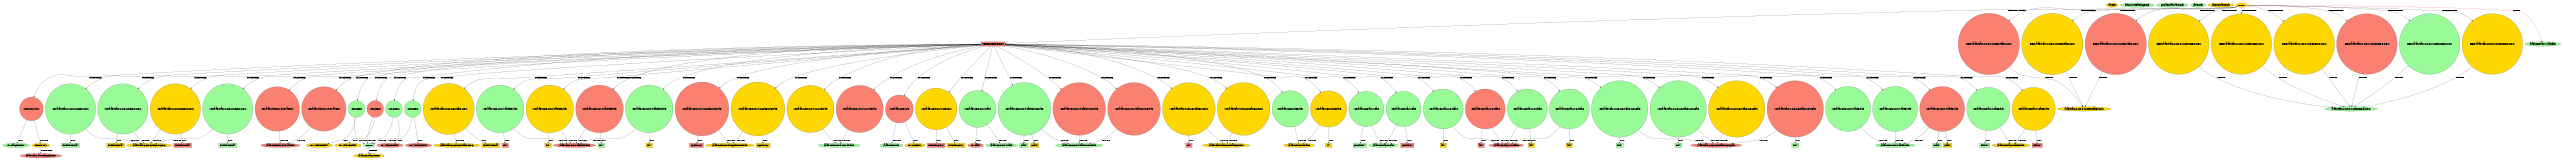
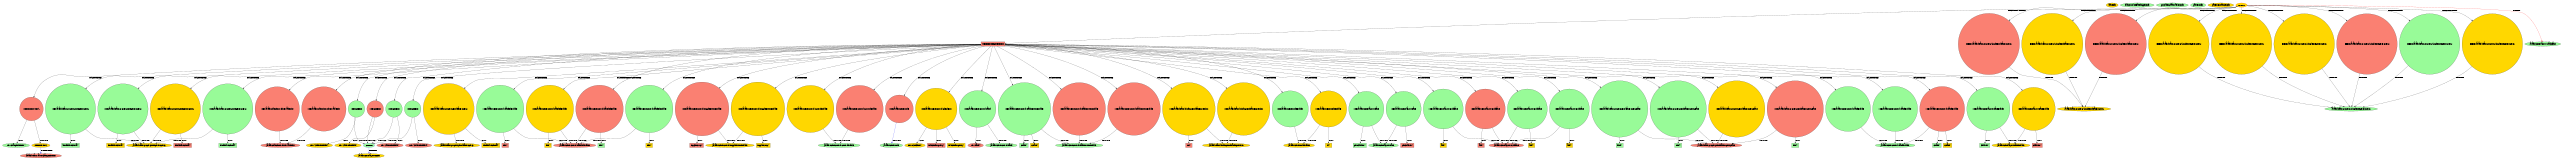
  digraph {
    node [fillcolor=palegreen style=filled isFrameworkType=false vertexType=VARIABLE_EXPRESION shape=circle]
    baseInfo [category=pattern fillcolor=gold graphId=2596 isAnonymous=false possibleRelation=true isFrameworkType="" vertexType="" shape=""]
    frameworkRelatedTypesInfo [0="javafx.scene.layout.StackPane" isFrameworkType="" vertexType="" shape=""]
    possibleCollaborationsInfo [0="2596~INSTANTIATION-CLIENT_METHOD_DECLARATION-~javafx.scene.layout.StackPane ~javafx.beans.value.ChangeListener ~false~true" 1="2596~INSTANTIATION-CLIENT_METHOD_DECLARATION-INSTANTIATION-CLIENT_METHOD_DECLARATION-INSTANTIATION-CLIENT_METHOD_DECLARATION-INSTANTIATION-CLIENT_METHOD_DECLARATION-~javafx.scene.layout.StackPane ~javafx.scene.layout.HBox ~false~false" isFrameworkType="" vertexType="" shape=""]
    patternInfo [frequency=2.0 patternRootClient=0 isFrameworkType="" vertexType="" shape=""]
    patternInstancesInfo [0="SaiPradeepDandem-javafx2-gradient-builder~/SaiPradeepDandem-javafx2-gradient-builder/javafx2-gradient-builder-master/src/main/java/com/javafx/gradientbuilder/application/RadialSettingsLayout.java~RadialSettingsLayout~1170" 1="SaiPradeepDandem-javafx2-gradient-builder~/SaiPradeepDandem-javafx2-gradient-builder/javafx2-gradient-builder-master/src/main/java/com/javafx/gradientbuilder/application/LinearSettingsLayout.java~LinearSettingsLayout~1172" fillcolor=gold isFrameworkType="" vertexType="" shape=""]
    n6 [fillcolor=salmon label="new SliderTextField()" vertexType=CONSTRUCTOR_CALL shape=""]
    n7 [label="VAR:CLIENT"]
    n8 [color=blue label=CLIENT vertexType=REFERENCE_CLIENT_CLASS_DECLARATION shape=""]
    n9 [fillcolor=gold label="javafx.scene.layout.HBox" vertexType=FRAMEWORK_CLASS_TYPE shape=""]
    n10 [fillcolor=salmon label=METHOD_DECLARATION shape=box vertexType=CLIENT_METHOD_DECLARATION]
    n11 [label="VAR:javafx.scene.NodeBuilder"]
    n12 [fillcolor=gold label="VAR:javafx.scene.NodeBuilder"]
    n13 [label="VAR:javafx.scene.layout.Pane"]
    n14 [label="VAR:javafx.scene.layout.Pane"]
    n15 [label="VAR:javafx.scene.layout.GridPane"]
    n16 [label="VAR:javafx.scene.layout.GridPane"]
    n17 [fillcolor=salmon label="VAR:javafx.scene.layout.GridPane"]
    n18 [label="VAR:javafx.scene.layout.GridPane"]
    n19 [label="VAR:javafx.beans.property.BooleanPropertyBase"]
    n20 [label="VAR:javafx.beans.property.BooleanPropertyBase"]
    n21 [fillcolor=gold label="VAR:javafx.beans.property.BooleanPropertyBase"]
    n22 [fillcolor=salmon label="VAR:javafx.beans.property.BooleanPropertyBase"]
    n23 [label="VAR:javafx.scene.control.LabelBuilder"]
    n24 [label="VAR:javafx.scene.control.LabelBuilder"]
    n25 [fillcolor=salmon label="VAR:javafx.scene.control.LabelBuilder"]
    n26 [label="VAR:javafx.scene.layout.PaneBuilder"]
    n27 [fillcolor=gold label="VAR:javafx.scene.layout.PaneBuilder"]
    n28 [fillcolor=salmon label="VAR:ANONYMOUS"]
    n29 [label="VAR:javafx.beans.property.IntegerProperty"]
    n30 [fillcolor=gold label="VAR:javafx.beans.property.IntegerProperty"]
    n31 [label="VAR:javafx.beans.property.IntegerProperty"]
    n32 [label="VAR:javafx.beans.property.IntegerProperty"]
    n33 [fillcolor=salmon label="VAR:javafx.collections.ObservableList"]
    n34 [fillcolor=salmon label="VAR:javafx.collections.ObservableList"]
    n35 [label="VAR:CLIENT"]
    n36 [fillcolor=salmon label="VAR:CLIENT"]
    n37 [label="VAR:CLIENT"]
    n38 [color=blue fillcolor=gold label="VAR:javafx.beans.property.BooleanProperty"]
    n39 [label="VAR:javafx.scene.control.LabeledBuilder"]
    n40 [fillcolor=gold label="VAR:javafx.scene.control.LabeledBuilder"]
    n41 [fillcolor=salmon label="VAR:javafx.scene.control.LabeledBuilder"]
    n42 [fillcolor=salmon label="VAR:javafx.scene.control.ToggleButtonBuilder"]
    n43 [fillcolor=gold label="VAR:javafx.scene.control.ToggleButtonBuilder"]
    n44 [label="VAR:javafx.scene.control.LabeledBuilder"]
    n45 [fillcolor=gold label="VAR:javafx.scene.control.ControlBuilder"]
    n46 [fillcolor=salmon label="VAR:javafx.scene.control.ControlBuilder"]
    n47 [fillcolor=salmon label="VAR:javafx.scene.Node"]
    n48 [fillcolor=gold label="VAR:javafx.scene.control.CheckBox"]
    n49 [label="VAR:javafx.scene.control.Label"]
    n50 [label="VAR:javafx.scene.control.RadioButtonBuilder"]
    n51 [fillcolor=salmon label="VAR:javafx.scene.control.RadioButtonBuilder"]
    n52 [fillcolor=salmon label="VAR:javafx.scene.control.RadioButtonBuilder"]
    n53 [fillcolor=gold label="VAR:javafx.beans.binding.BooleanExpression"]
    n54 [fillcolor=gold label="VAR:javafx.beans.binding.BooleanExpression"]
    n55 [fillcolor=gold label="javafx.scene.NodeBuilder" vertexType=FRAMEWORK_CLASS_TYPE shape=""]
    n56 [fillcolor=gold label="id()" shape=box vertexType=INSIDE_CALL]
    n57 [label="javafx.scene.layout.Pane" vertexType=FRAMEWORK_CLASS_TYPE shape=""]
    n58 [label="getChildren()" shape=box vertexType=INSIDE_CALL]
    n59 [fillcolor=salmon label="getChildren()" shape=box vertexType=INSIDE_CALL]
    n60 [fillcolor=gold label="add()" shape=box vertexType=INSIDE_CALL]
    n61 [fillcolor=salmon label="javafx.scene.layout.GridPane" vertexType=FRAMEWORK_CLASS_TYPE shape=""]
    n62 [fillcolor=gold label="add()" shape=box vertexType=INSIDE_CALL]
    n63 [fillcolor=salmon label="add()" shape=box vertexType=INSIDE_CALL]
    n64 [fillcolor=gold label="add()" shape=box vertexType=INSIDE_CALL]
    n65 [fillcolor=salmon label="javafx.beans.property.BooleanPropertyBase" vertexType=FRAMEWORK_CLASS_TYPE shape=""]
    n66 [label="bind()" shape=box vertexType=INSIDE_CALL]
    n67 [label="bind()" shape=box vertexType=INSIDE_CALL]
    n68 [label="bind()" shape=box vertexType=INSIDE_CALL]
    n69 [label="javafx.scene.control.LabelBuilder" vertexType=FRAMEWORK_CLASS_TYPE shape=""]
    n70 [fillcolor=gold label="create()" shape=box vertexType=INSIDE_CALL]
    n71 [label="create()" shape=box vertexType=INSIDE_CALL]
    n72 [label="children()" shape=box vertexType=INSIDE_CALL]
    n73 [fillcolor=gold label="javafx.scene.layout.PaneBuilder" vertexType=FRAMEWORK_CLASS_TYPE shape=""]
    n74 [fillcolor=salmon label="children()" shape=box vertexType=INSIDE_CALL]
    n75 [color=blue fillcolor=gold label=ANONYMOUS vertexType=REFERENCE_ANONYMOUS_DECLARATION shape=""]
    n76 [label="new ChangeListener()" vertexType=CONSTRUCTOR_CALL shape=""]
    n77 [fillcolor=gold label="javafx.beans.property.IntegerProperty" vertexType=FRAMEWORK_CLASS_TYPE shape=""]
    n78 [label="bindBidirectional()" shape=box vertexType=INSIDE_CALL]
    n79 [fillcolor=salmon label="bindBidirectional()" shape=box vertexType=INSIDE_CALL]
    n80 [fillcolor=gold label="bindBidirectional()" shape=box vertexType=INSIDE_CALL]
    n81 [label="bindBidirectional()" shape=box vertexType=INSIDE_CALL]
    n82 [fillcolor=salmon label="javafx.collections.ObservableList" vertexType=FRAMEWORK_INTERFACE_TYPE shape=""]
    n83 [fillcolor=gold label="new SliderTextField()" vertexType=CONSTRUCTOR_CALL shape=""]
    n84 [fillcolor=gold label="new SliderTextField()" vertexType=CONSTRUCTOR_CALL shape=""]
    n85 [fillcolor=salmon label="new SliderTextField()" vertexType=CONSTRUCTOR_CALL shape=""]
    n86 [fillcolor=gold label="bindBidirectional()" shape=box vertexType=INSIDE_CALL]
    n87 [fillcolor=gold label="javafx.beans.property.BooleanProperty" vertexType=FRAMEWORK_CLASS_TYPE shape=""]
    n88 [fillcolor=salmon label="javafx.scene.control.LabeledBuilder" vertexType=FRAMEWORK_CLASS_TYPE shape=""]
    n89 [fillcolor=salmon label="text()" shape=box vertexType=INSIDE_CALL]
    n90 [fillcolor=gold label="text()" shape=box vertexType=INSIDE_CALL]
    n91 [label="text()" shape=box vertexType=INSIDE_CALL]
    n92 [fillcolor=gold label="javafx.scene.control.ToggleButtonBuilder" vertexType=FRAMEWORK_CLASS_TYPE shape=""]
    n93 [fillcolor=salmon label="toggleGroup()" shape=box vertexType=INSIDE_CALL]
    n94 [fillcolor=gold label="toggleGroup()" shape=box vertexType=INSIDE_CALL]
    n95 [fillcolor=gold label="text()" shape=box vertexType=INSIDE_CALL]
    n96 [label="javafx.scene.control.ControlBuilder" vertexType=FRAMEWORK_CLASS_TYPE shape=""]
    n97 [label="javafx.scene.Node" vertexType=FRAMEWORK_CLASS_TYPE shape=""]
    n98 [fillcolor=gold label="selectedProperty()" shape=box vertexType=INSIDE_CALL]
    n99 [fillcolor=salmon label="selectedProperty()" shape=box vertexType=INSIDE_CALL]
    n100 [fillcolor=gold label="new CheckBox()" vertexType=CONSTRUCTOR_CALL shape=""]
    n101 [label="javafx.scene.control.Label" vertexType=FRAMEWORK_CLASS_TYPE shape=""]
    n102 [fillcolor=salmon label="new Label()" vertexType=CONSTRUCTOR_CALL shape=""]
    n103 [label="create()" shape=box vertexType=INSIDE_CALL]
    n104 [fillcolor=gold label="create()" shape=box vertexType=INSIDE_CALL]
    n105 [label="javafx.scene.control.RadioButtonBuilder" vertexType=FRAMEWORK_CLASS_TYPE shape=""]
    n106 [fillcolor=gold label="javafx.beans.binding.BooleanExpression" vertexType=FRAMEWORK_CLASS_TYPE shape=""]
    n107 [fillcolor=salmon label="not()" shape=box vertexType=INSIDE_CALL]
    n108 [color=red fillcolor=gold label=CLIENT vertexType=ROOT_CLIENT_CLASS_DECLARATION shape=""]
    n109 [fillcolor=salmon label="FIELD:javafx.beans.property.SimpleBooleanProperty" vertexType=FIELD_DECLARATION]
    n110 [fillcolor=gold label="FIELD:javafx.beans.property.SimpleBooleanProperty" vertexType=FIELD_DECLARATION]
    n111 [fillcolor=salmon label="FIELD:javafx.beans.property.SimpleBooleanProperty" vertexType=FIELD_DECLARATION]
    n112 [fillcolor=gold label="FIELD:javafx.beans.property.SimpleIntegerProperty" vertexType=FIELD_DECLARATION]
    n113 [fillcolor=gold label="FIELD:javafx.beans.property.SimpleIntegerProperty" vertexType=FIELD_DECLARATION]
    n114 [fillcolor=gold label="FIELD:javafx.beans.property.SimpleIntegerProperty" vertexType=FIELD_DECLARATION]
    n115 [fillcolor=salmon label="FIELD:javafx.beans.property.SimpleIntegerProperty" vertexType=FIELD_DECLARATION]
    n116 [label="FIELD:javafx.beans.property.SimpleIntegerProperty" vertexType=FIELD_DECLARATION]
    n117 [fillcolor=gold label="FIELD:javafx.beans.property.SimpleIntegerProperty" vertexType=FIELD_DECLARATION]
    n118 [label="javafx.scene.layout.StackPane" vertexType=FRAMEWORK_CLASS_TYPE shape=""]
    n119 [fillcolor=gold label="javafx.beans.property.SimpleBooleanProperty" vertexType=FRAMEWORK_CLASS_TYPE shape=""]
    n120 [label="javafx.beans.property.SimpleIntegerProperty" vertexType=FRAMEWORK_CLASS_TYPE shape=""]
    n121 [fillcolor=salmon label="javafx.beans.value.ChangeListener" vertexType=FRAMEWORK_INTERFACE_TYPE shape=""]
    n7 -> n6 [label=CALL]
    n7 -> n8 [label=OF_TYPE]
    n8 -> n9 [color=blue label=EXTEND]
    n10 -> n7 [label=INSTANTIATE]
    n10 -> n11 [label=INSTANTIATE]
    n10 -> n12 [label=INSTANTIATE]
    n10 -> n13 [label=INSTANTIATE]
    n10 -> n14 [label=INSTANTIATE]
    n10 -> n15 [label=INSTANTIATE]
    n10 -> n16 [label=INSTANTIATE]
    n10 -> n17 [label=INSTANTIATE]
    n10 -> n18 [label=INSTANTIATE]
    n10 -> n19 [label=INSTANTIATE]
    n10 -> n20 [label=INSTANTIATE]
    n10 -> n21 [label=INSTANTIATE]
    n10 -> n22 [label=INSTANTIATE]
    n10 -> n23 [label=INSTANTIATE]
    n10 -> n24 [label=INSTANTIATE]
    n10 -> n25 [label=INSTANTIATE]
    n10 -> n26 [label=INSTANTIATE]
    n10 -> n27 [label=INSTANTIATE]
    n10 -> n28 [label=INSTANTIATE]
    n10 -> n29 [label=INSTANTIATE]
    n10 -> n30 [label=INSTANTIATE]
    n10 -> n31 [label=INSTANTIATE]
    n10 -> n32 [label=INSTANTIATE]
    n10 -> n33 [label=INSTANTIATE]
    n10 -> n34 [label=INSTANTIATE]
    n10 -> n35 [label=INSTANTIATE]
    n10 -> n36 [label=INSTANTIATE]
    n10 -> n37 [label=INSTANTIATE]
    n10 -> n38 [label=INSTANTIATE]
    n10 -> n39 [label=INSTANTIATE]
    n10 -> n40 [label=INSTANTIATE]
    n10 -> n41 [label=INSTANTIATE]
    n10 -> n42 [label=INSTANTIATE]
    n10 -> n43 [label=INSTANTIATE]
    n10 -> n44 [label=INSTANTIATE]
    n10 -> n45 [label=INSTANTIATE]
    n10 -> n46 [label=INSTANTIATE]
    n10 -> n47 [label=INSTANTIATE]
    n10 -> n48 [label=INSTANTIATE]
    n10 -> n49 [label=INSTANTIATE]
    n10 -> n50 [label=INSTANTIATE]
    n10 -> n51 [label=INSTANTIATE]
    n10 -> n52 [label=INSTANTIATE]
    n10 -> n53 [label=INSTANTIATE]
    n10 -> n54 [label=INSTANTIATE]
    n11 -> n55 [label=OF_TYPE]
    n12 -> n55 [label=OF_TYPE]
    n12 -> n56 [label=CALL]
    n13 -> n57 [label=OF_TYPE]
    n13 -> n58 [label=CALL]
    n14 -> n57 [label=OF_TYPE]
    n14 -> n59 [label=CALL]
    n15 -> n60 [label=CALL]
    n15 -> n61 [label=OF_TYPE]
    n16 -> n61 [label=OF_TYPE]
    n16 -> n62 [label=CALL]
    n17 -> n61 [label=OF_TYPE]
    n17 -> n63 [label=CALL]
    n18 -> n61 [label=OF_TYPE]
    n18 -> n64 [label=CALL]
    n19 -> n65 [label=OF_TYPE]
    n19 -> n66 [label=CALL]
    n20 -> n65 [label=OF_TYPE]
    n20 -> n67 [label=CALL]
    n21 -> n65 [label=OF_TYPE]
    n22 -> n65 [label=OF_TYPE]
    n22 -> n68 [label=CALL]
    n23 -> n69 [label=OF_TYPE]
    n24 -> n69 [label=OF_TYPE]
    n25 -> n69 [label=OF_TYPE]
    n25 -> n70 [label=CALL]
    n25 -> n71 [label=CALL]
    n26 -> n72 [label=CALL]
    n26 -> n73 [label=OF_TYPE]
    n27 -> n73 [label=OF_TYPE]
    n27 -> n74 [label=CALL]
    n28 -> n75 [label=OF_TYPE]
    n28 -> n76 [label=CALL]
    n29 -> n77 [label=OF_TYPE]
    n29 -> n78 [label=CALL]
    n30 -> n77 [label=OF_TYPE]
    n30 -> n79 [label=CALL]
    n31 -> n77 [label=OF_TYPE]
    n31 -> n80 [label=CALL]
    n32 -> n77 [label=OF_TYPE]
    n32 -> n81 [label=CALL]
    n33 -> n82 [label=OF_TYPE]
    n34 -> n82 [label=OF_TYPE]
    n35 -> n8 [label=OF_TYPE]
    n35 -> n83 [label=CALL]
    n36 -> n8 [label=OF_TYPE]
    n36 -> n84 [label=CALL]
    n37 -> n8 [label=OF_TYPE]
    n37 -> n85 [label=CALL]
    n38 -> n86 [label=CALL]
    n38 -> n87 [label=OF_TYPE]
    n39 -> n88 [label=OF_TYPE]
    n39 -> n89 [label=CALL]
    n40 -> n88 [label=OF_TYPE]
    n40 -> n90 [label=CALL]
    n41 -> n88 [label=OF_TYPE]
    n41 -> n91 [label=CALL]
    n42 -> n92 [label=OF_TYPE]
    n42 -> n93 [label=CALL]
    n43 -> n92 [label=OF_TYPE]
    n43 -> n94 [label=CALL]
    n44 -> n88 [label=OF_TYPE]
    n44 -> n95 [label=CALL]
    n45 -> n96 [label=OF_TYPE]
    n46 -> n96 [label=OF_TYPE]
    n47 -> n97 [color=blue label=OF_TYPE]
    n48 -> n98 [label=CALL]
    n48 -> n99 [label=CALL]
-   n47 -> n100 [label=CALL]
+   n48 -> n100 [label=CALL]
    n49 -> n101 [label=OF_TYPE]
    n49 -> n102 [label=CALL]
    n50 -> n103 [label=CALL]
    n50 -> n104 [label=CALL]
    n50 -> n105 [label=OF_TYPE]
    n51 -> n105 [label=OF_TYPE]
    n52 -> n105 [label=OF_TYPE]
    n53 -> n106 [label=OF_TYPE]
    n53 -> n107 [label=CALL]
    n54 -> n106 [label=OF_TYPE]
    n75 -> n121 [color=blue label=IMPLEMENT]
    n108 -> n10 [label=DECLARE_METHOD]
    n108 -> n109 [label=DECLARE_FIELD]
    n108 -> n110 [label=DECLARE_FIELD]
    n108 -> n111 [label=DECLARE_FIELD]
    n108 -> n112 [label=DECLARE_FIELD]
    n108 -> n113 [label=DECLARE_FIELD]
    n108 -> n114 [label=DECLARE_FIELD]
    n108 -> n115 [label=DECLARE_FIELD]
    n108 -> n116 [label=DECLARE_FIELD]
    n108 -> n117 [label=DECLARE_FIELD]
    n108 -> n118 [color=red label=EXTEND]
    n109 -> n119 [label=OF_TYPE]
    n110 -> n119 [label=OF_TYPE]
    n111 -> n119 [label=OF_TYPE]
    n112 -> n120 [label=OF_TYPE]
    n113 -> n120 [label=OF_TYPE]
    n114 -> n120 [label=OF_TYPE]
    n115 -> n120 [label=OF_TYPE]
    n116 -> n120 [label=OF_TYPE]
    n117 -> n120 [label=OF_TYPE]
  }
